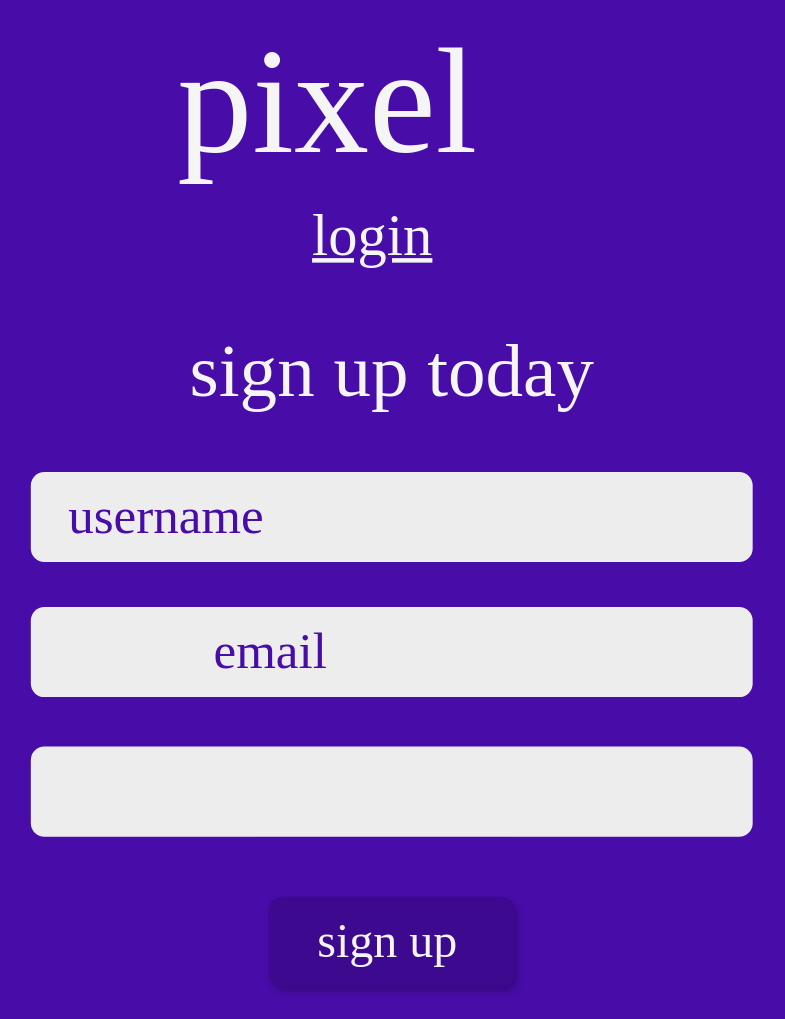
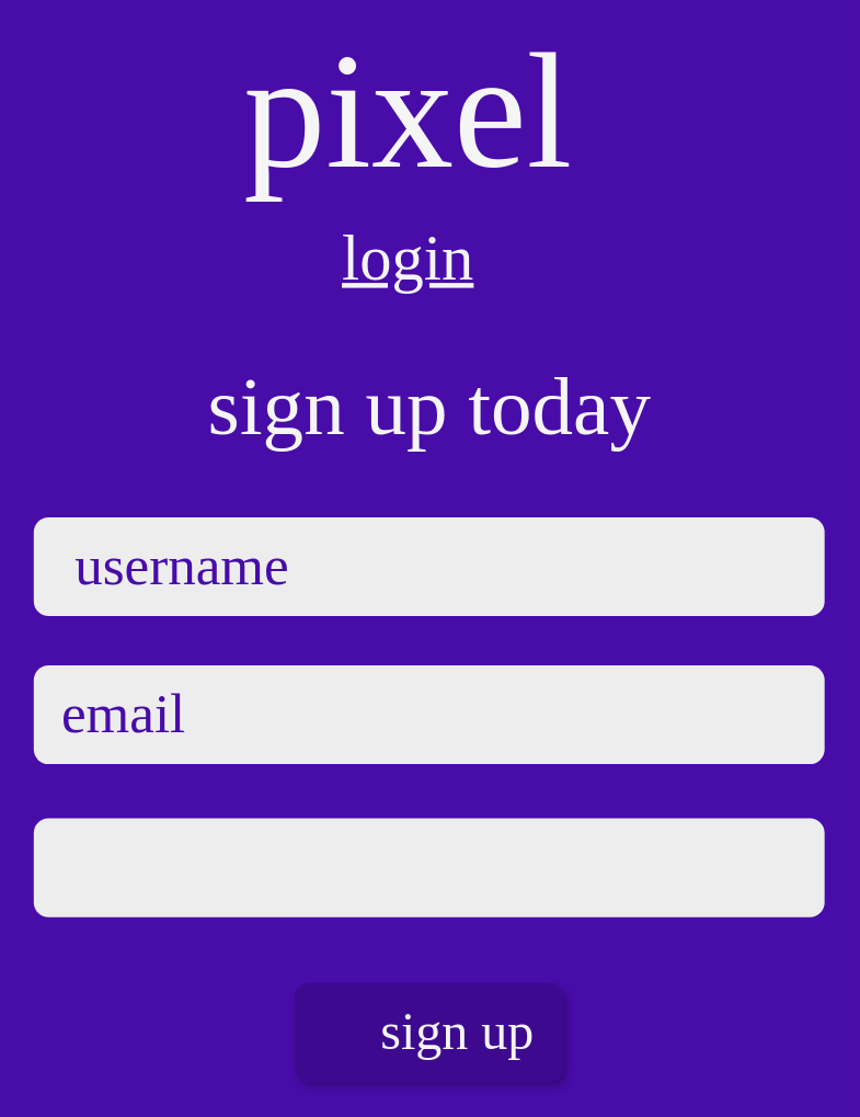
  <mxCell id="0" />
  <mxCell id="1" parent="0" />
- <mxCell id="2" value="&lt;font face=&quot;Tahoma&quot; style=&quot;font-size: 100px;&quot; color=&quot;#f5f5f5&quot;&gt;pixel&lt;/font&gt;" style="text;html=1;align=center;verticalAlign=middle;whiteSpace=wrap;rounded=0;" parent="1" vertex="1"><mxGeometry x="67" y="20" width="302" height="94" as="geometry" /></mxCell>
+ <mxCell id="2" value="&lt;font face=&quot;Tahoma&quot; style=&quot;font-size: 100px;&quot; color=&quot;#f5f5f5&quot;&gt;pixel&lt;/font&gt;" style="text;html=1;align=center;verticalAlign=middle;whiteSpace=wrap;rounded=0;" parent="1" vertex="1"><mxGeometry x="97" y="20" width="302" height="94" as="geometry" /></mxCell>
  <mxCell id="3" value="" style="rounded=1;whiteSpace=wrap;html=1;strokeColor=none;fillColor=#EDEDED;" parent="1" vertex="1"><mxGeometry x="20" y="314" width="481" height="60" as="geometry" /></mxCell>
  <mxCell id="4" value="&lt;font face=&quot;Tahoma&quot; style=&quot;font-size: 50px;&quot; color=&quot;#f5f5f5&quot;&gt;sign up today&lt;/font&gt;" style="text;html=1;align=center;verticalAlign=middle;whiteSpace=wrap;rounded=0;" parent="1" vertex="1"><mxGeometry x="109.5" y="199" width="302" height="94" as="geometry" /></mxCell>
  <mxCell id="5" value="&lt;font face=&quot;Tahoma&quot; style=&quot;font-size: 34px;&quot;&gt;username&lt;/font&gt;" style="text;html=1;align=center;verticalAlign=middle;whiteSpace=wrap;rounded=0;fontColor=#480ca8;" parent="1" vertex="1"><mxGeometry x="26" y="319" width="169" height="50" as="geometry" /></mxCell>
  <mxCell id="6" value="" style="rounded=1;whiteSpace=wrap;html=1;strokeColor=none;fillColor=#EDEDED;" parent="1" vertex="1"><mxGeometry x="20" y="404" width="481" height="60" as="geometry" /></mxCell>
- <mxCell id="7" value="&lt;font face=&quot;Tahoma&quot; style=&quot;font-size: 34px;&quot;&gt;email&lt;/font&gt;" style="text;html=1;align=center;verticalAlign=middle;whiteSpace=wrap;rounded=0;fontColor=#480ca8;" parent="1" vertex="1"><mxGeometry x="131" y="409" width="98" height="50" as="geometry" /></mxCell>
+ <mxCell id="7" value="&lt;font face=&quot;Tahoma&quot; style=&quot;font-size: 34px;&quot;&gt;email&lt;/font&gt;" style="text;html=1;align=center;verticalAlign=middle;whiteSpace=wrap;rounded=0;fontColor=#480ca8;" parent="1" vertex="1"><mxGeometry x="26" y="409" width="98" height="50" as="geometry" /></mxCell>
  <mxCell id="8" value="" style="rounded=1;whiteSpace=wrap;html=1;strokeColor=none;fillColor=#EDEDED;" parent="1" vertex="1"><mxGeometry x="20" y="497" width="481" height="60" as="geometry" /></mxCell>
  <mxCell id="9" value="" style="rounded=1;whiteSpace=wrap;html=1;fillColor=#3D0A8F;strokeColor=none;shadow=1;" parent="1" vertex="1"><mxGeometry x="178.5" y="597" width="164" height="60" as="geometry" /></mxCell>
- <mxCell id="10" value="&lt;font face=&quot;Tahoma&quot; style=&quot;font-size: 32px;&quot; color=&quot;#f5f5f5&quot;&gt;sign up&lt;/font&gt;" style="text;html=1;align=center;verticalAlign=middle;whiteSpace=wrap;rounded=0;" parent="1" vertex="1"><mxGeometry x="197" y="602" width="122" height="50" as="geometry" /></mxCell>
+ <mxCell id="10" value="&lt;font face=&quot;Tahoma&quot; style=&quot;font-size: 32px;&quot; color=&quot;#f5f5f5&quot;&gt;sign up&lt;/font&gt;" style="text;html=1;align=center;verticalAlign=middle;whiteSpace=wrap;rounded=0;" parent="1" vertex="1"><mxGeometry x="217" y="602" width="122" height="50" as="geometry" /></mxCell>
  <mxCell id="11" value="&lt;font style=&quot;font-size: 39px;&quot; face=&quot;Tahoma&quot; color=&quot;#f5f5f5&quot;&gt;&lt;u&gt;login&lt;/u&gt;&lt;/font&gt;" style="text;html=1;align=center;verticalAlign=middle;whiteSpace=wrap;rounded=0;" parent="1" vertex="1"><mxGeometry x="168" y="127" width="160" height="59" as="geometry" /></mxCell>
